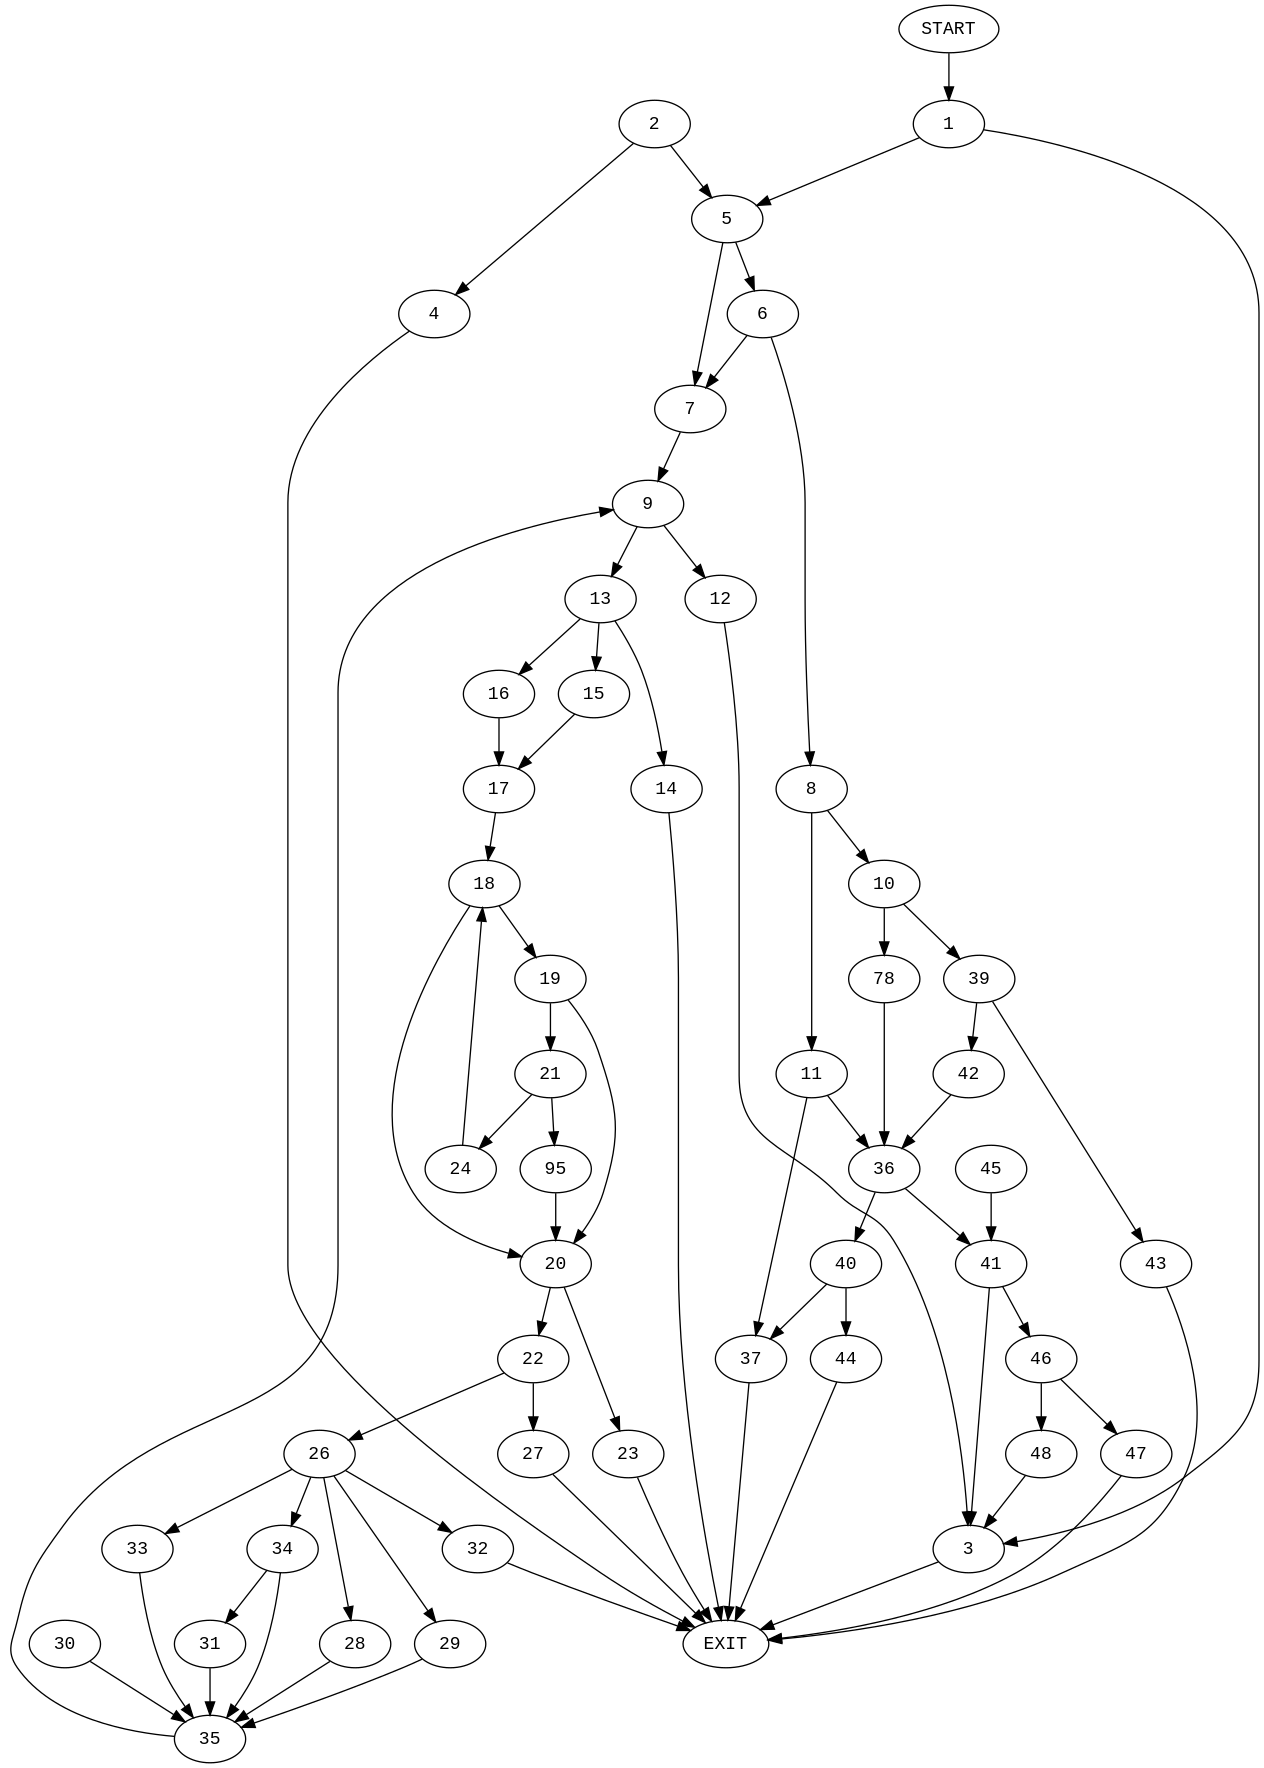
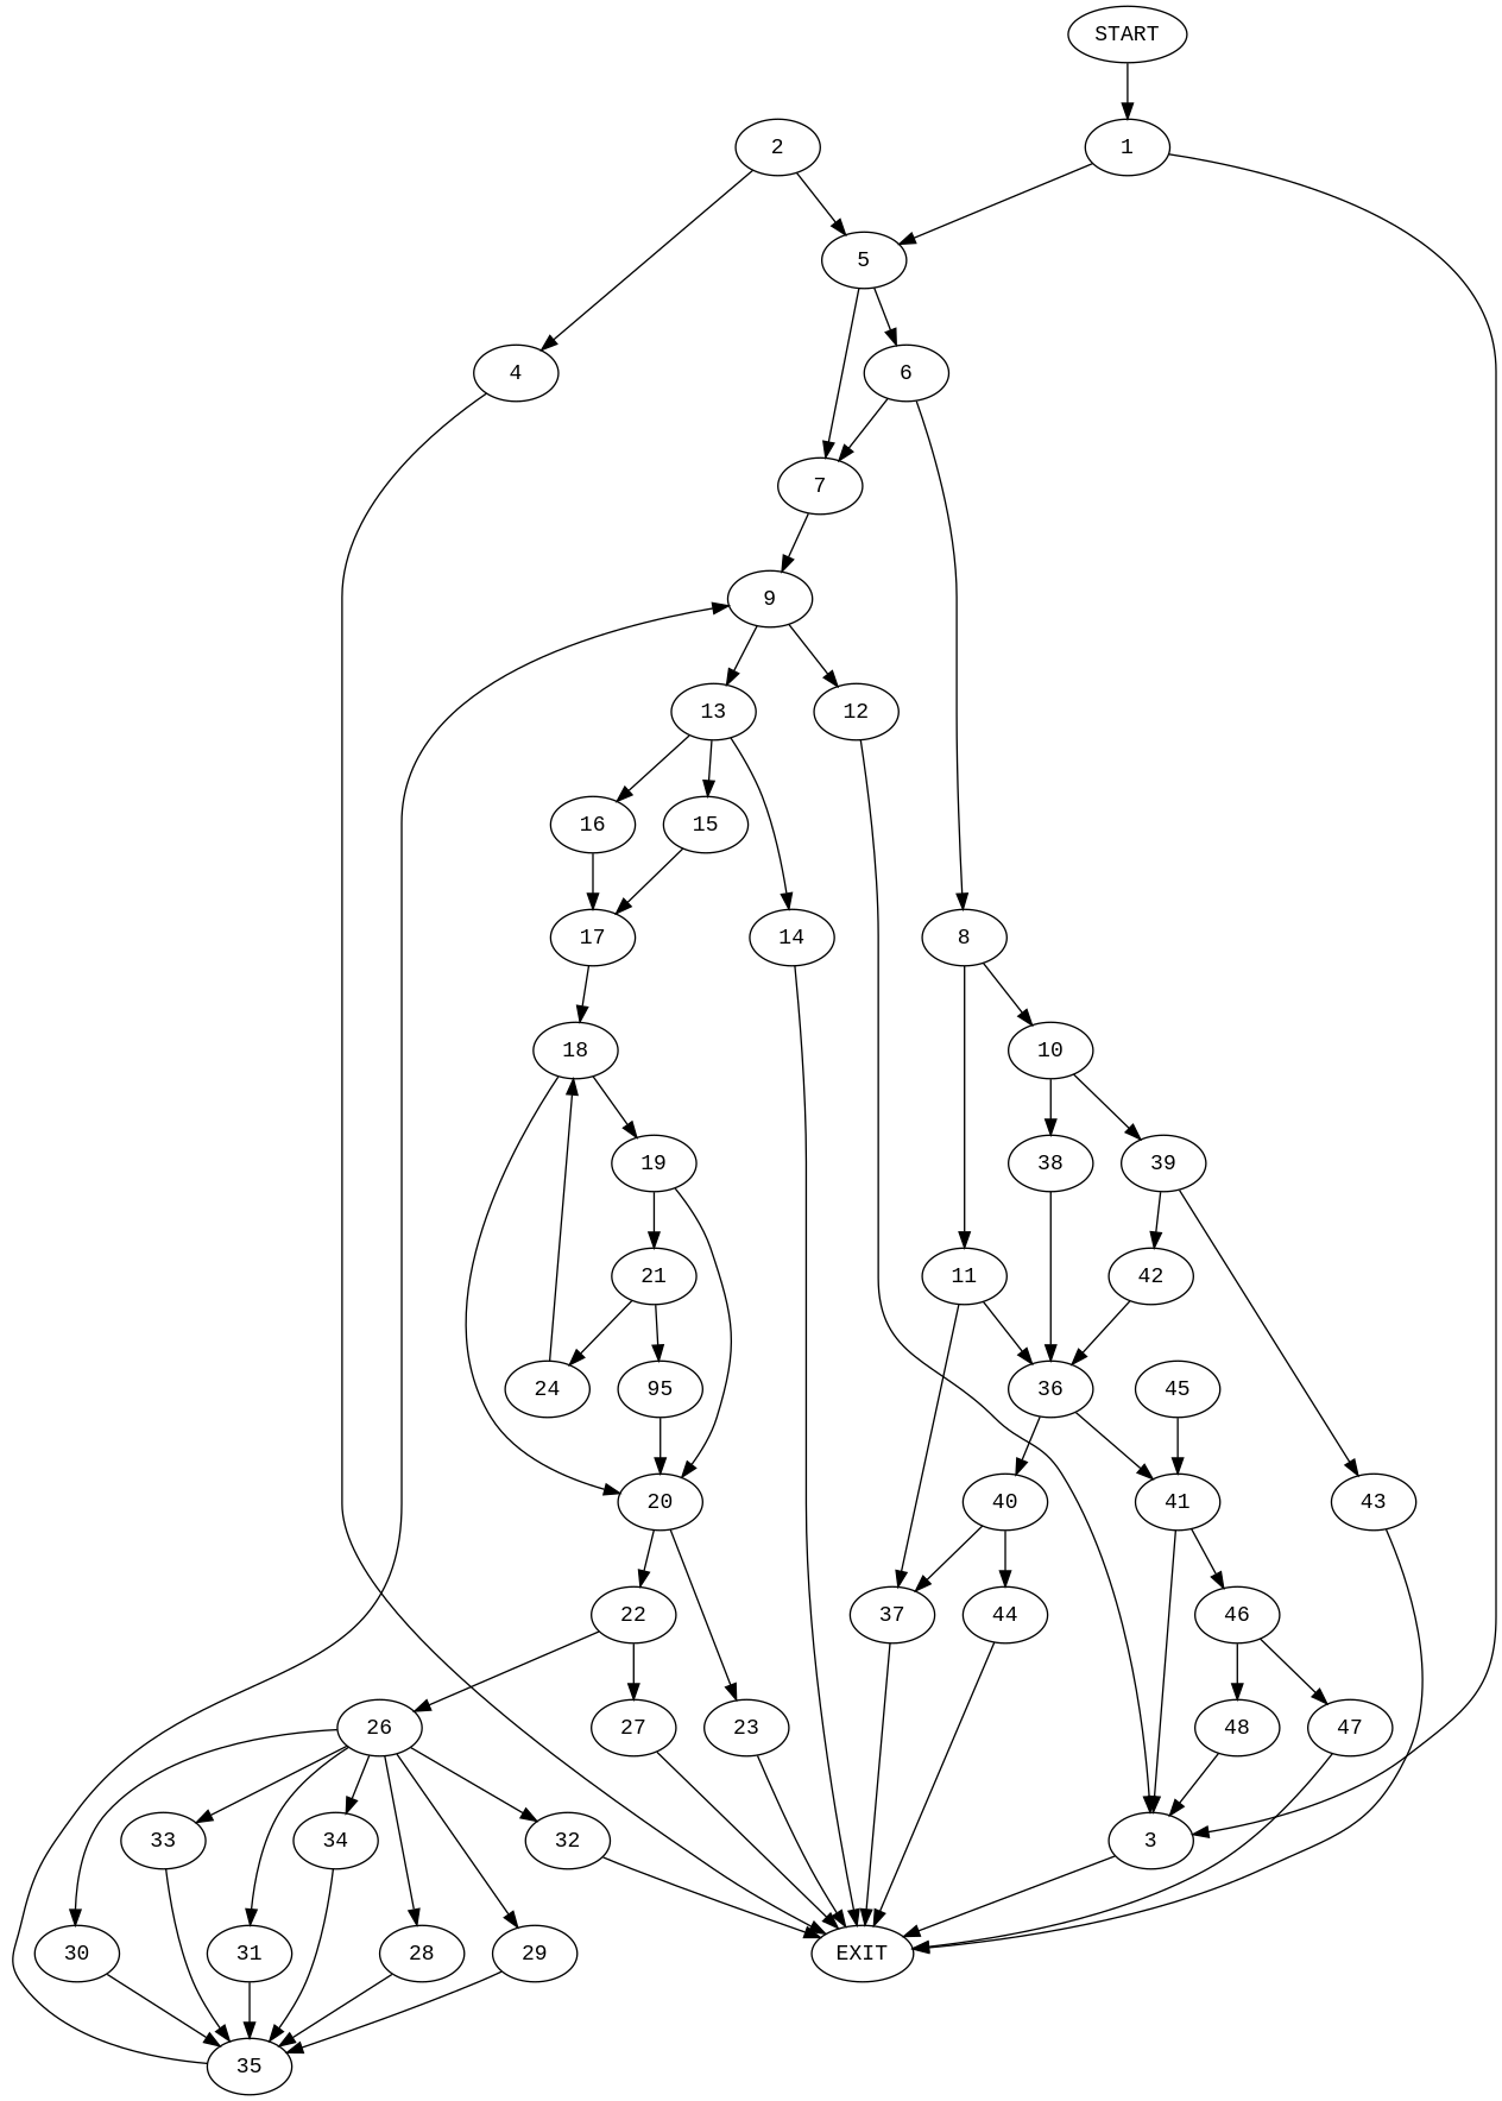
  digraph {
    fontname="Liberation Mono"
    node [fontname="Liberation Mono"]
    edge [fontname="Liberation Mono"]
    n1 [label=START]
    1
    3
    5
    n5 [label=EXIT]
    2
    4
    6
    7
    8
    9
    10
    11
    12
    13
-   38 [label=78]
+   38
    39
    36
    37
    14
    15
    16
    42
    43
    40
    41
    17
    18
    19
    20
    21
    22
    23
    24
    n35 [label=95]
    26
    27
    28
    29
    30
    31
    32
    33
    34
    35
    44
    46
    45
    47
    48
    n1 -> 1
    1 -> 3
    1 -> 5
    3 -> n5
    5 -> 6
    5 -> 7
    2 -> 5
    2 -> 4
    4 -> n5
    6 -> 7
    6 -> 8
    7 -> 9
    8 -> 10
    8 -> 11
    9 -> 12
    9 -> 13
    10 -> 38
    10 -> 39
    11 -> 36
    11 -> 37
    12 -> 3
    13 -> 14
    13 -> 15
    13 -> 16
    38 -> 36
    39 -> 42
    39 -> 43
    36 -> 40
    36 -> 41
    37 -> n5
    14 -> n5
    15 -> 17
    16 -> 17
    42 -> 36
    43 -> n5
    40 -> 37
    40 -> 44
    41 -> 3
    41 -> 46
    17 -> 18
    18 -> 19
    18 -> 20
    19 -> 20
    19 -> 21
    20 -> 22
    20 -> 23
    21 -> 24
    21 -> n35
    22 -> 26
    22 -> 27
    23 -> n5
    24 -> 18
    n35 -> 20
    26 -> 28
    26 -> 29
-   34 -> 31
+   26 -> 30
+   26 -> 31
    26 -> 32
    26 -> 33
    26 -> 34
    27 -> n5
    28 -> 35
    29 -> 35
    30 -> 35
    31 -> 35
    32 -> n5
    33 -> 35
    34 -> 35
    35 -> 9
    44 -> n5
    46 -> 47
    46 -> 48
    45 -> 41
    47 -> n5
    48 -> 3
  }
